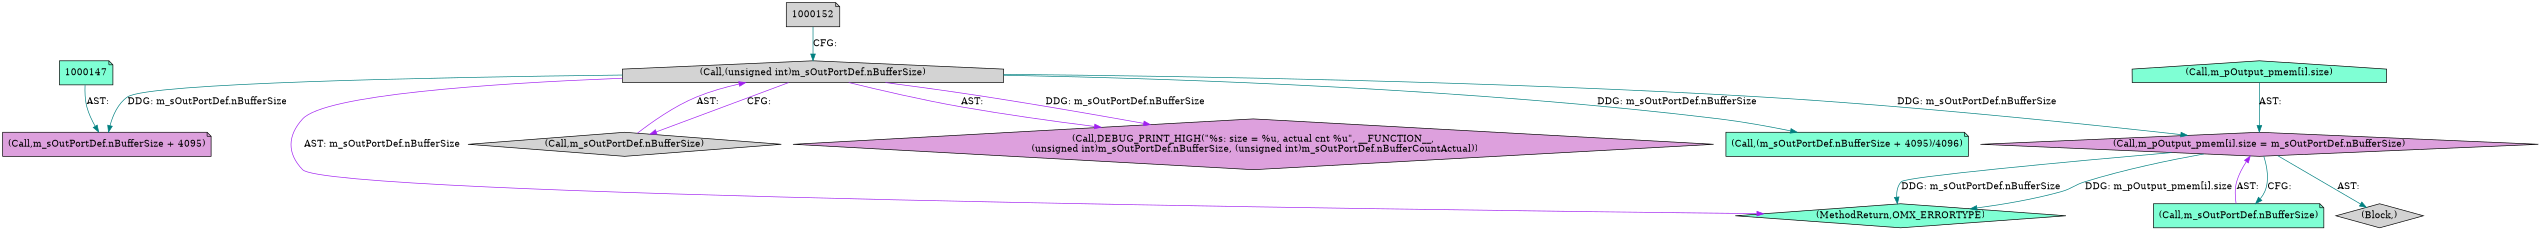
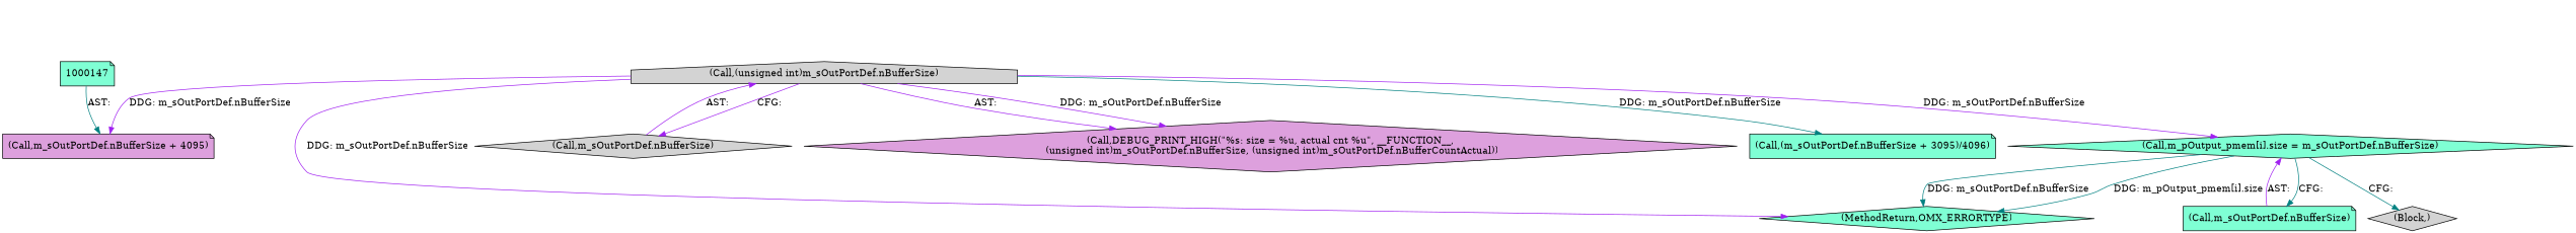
  digraph {
    node [fillcolor=aquamarine shape=diamond style=filled]
    edge [color=teal]
-   n1 [fillcolor=plum label="(Call,m_pOutput_pmem[i].size = m_sOutPortDef.nBufferSize)"]
+   n1 [label="(Call,m_pOutput_pmem[i].size = m_sOutPortDef.nBufferSize)"]
    n2 [label="(Call,m_sOutPortDef.nBufferSize)" shape=note]
    n3 [label="(MethodReturn,OMX_ERRORTYPE)"]
    n4 [fillcolor=lightgrey label="(Block,)"]
    n5 [fillcolor=lightgrey label="(Call,(unsigned int)m_sOutPortDef.nBufferSize)" shape=house]
    n6 [fillcolor=lightgrey label="(Call,m_sOutPortDef.nBufferSize)"]
    n7 [fillcolor=plum label="(Call,m_sOutPortDef.nBufferSize + 4095)" shape=note]
    n8 [fillcolor=plum label="(Call,DEBUG_PRINT_HIGH(\"%s: size = %u, actual cnt %u\", __FUNCTION__,\n (unsigned int)m_sOutPortDef.nBufferSize, (unsigned int)m_sOutPortDef.nBufferCountActual))"]
-   n9 [label="(Call,(m_sOutPortDef.nBufferSize + 4095)/4096)" shape=note]
-   n10 [label="(Call,m_pOutput_pmem[i].size)" shape=house]
+   n9 [label="(Call,(m_sOutPortDef.nBufferSize + 3095)/4096)" shape=note]
    1000147 [shape=note]
-   1000152 [fillcolor=lightgrey shape=note]
    n1 -> n2 [label="CFG: "]
    n1 -> n3 [label="DDG: m_sOutPortDef.nBufferSize"]
    n1 -> n3 [label="DDG: m_pOutput_pmem[i].size"]
-   n1 -> n4 [label="AST: "]
+   n1 -> n4 [label="CFG: "]
    n2 -> n1 [color=purple label="AST: "]
-   n5 -> n1 [label="DDG: m_sOutPortDef.nBufferSize"]
-   n5 -> n3 [color=purple label="AST: m_sOutPortDef.nBufferSize"]
+   n5 -> n1 [color=purple label="DDG: m_sOutPortDef.nBufferSize"]
+   n5 -> n3 [color=purple label="DDG: m_sOutPortDef.nBufferSize"]
    n5 -> n6 [color=purple label="CFG: "]
-   n5 -> n7 [label="DDG: m_sOutPortDef.nBufferSize"]
+   n5 -> n7 [color=purple label="DDG: m_sOutPortDef.nBufferSize"]
    n5 -> n8 [color=purple label="AST: "]
    n5 -> n8 [color=purple label="DDG: m_sOutPortDef.nBufferSize"]
    n5 -> n9 [label="DDG: m_sOutPortDef.nBufferSize"]
    n6 -> n5 [color=purple label="AST: "]
-   n10 -> n1 [label="AST: "]
    1000147 -> n7 [label="AST: "]
-   1000152 -> n5 [label="CFG: "]
  }
